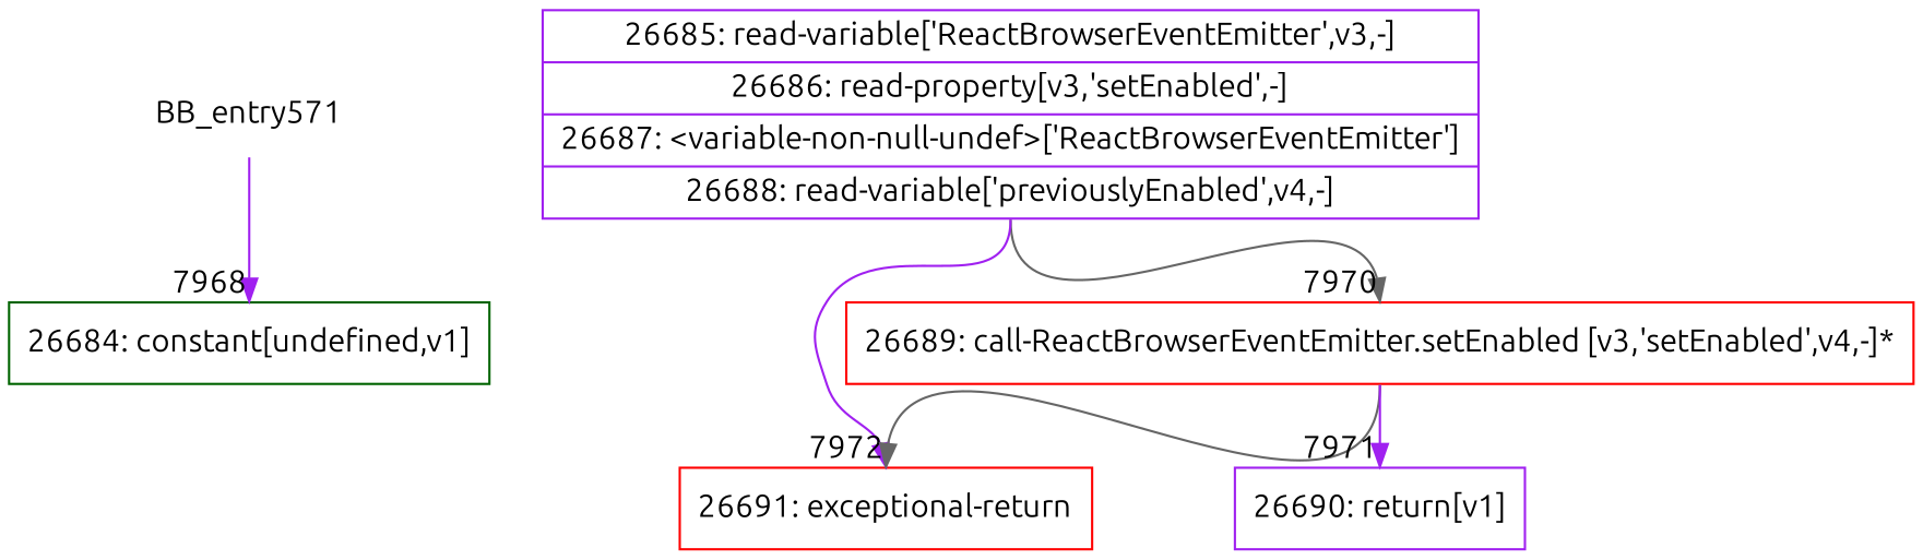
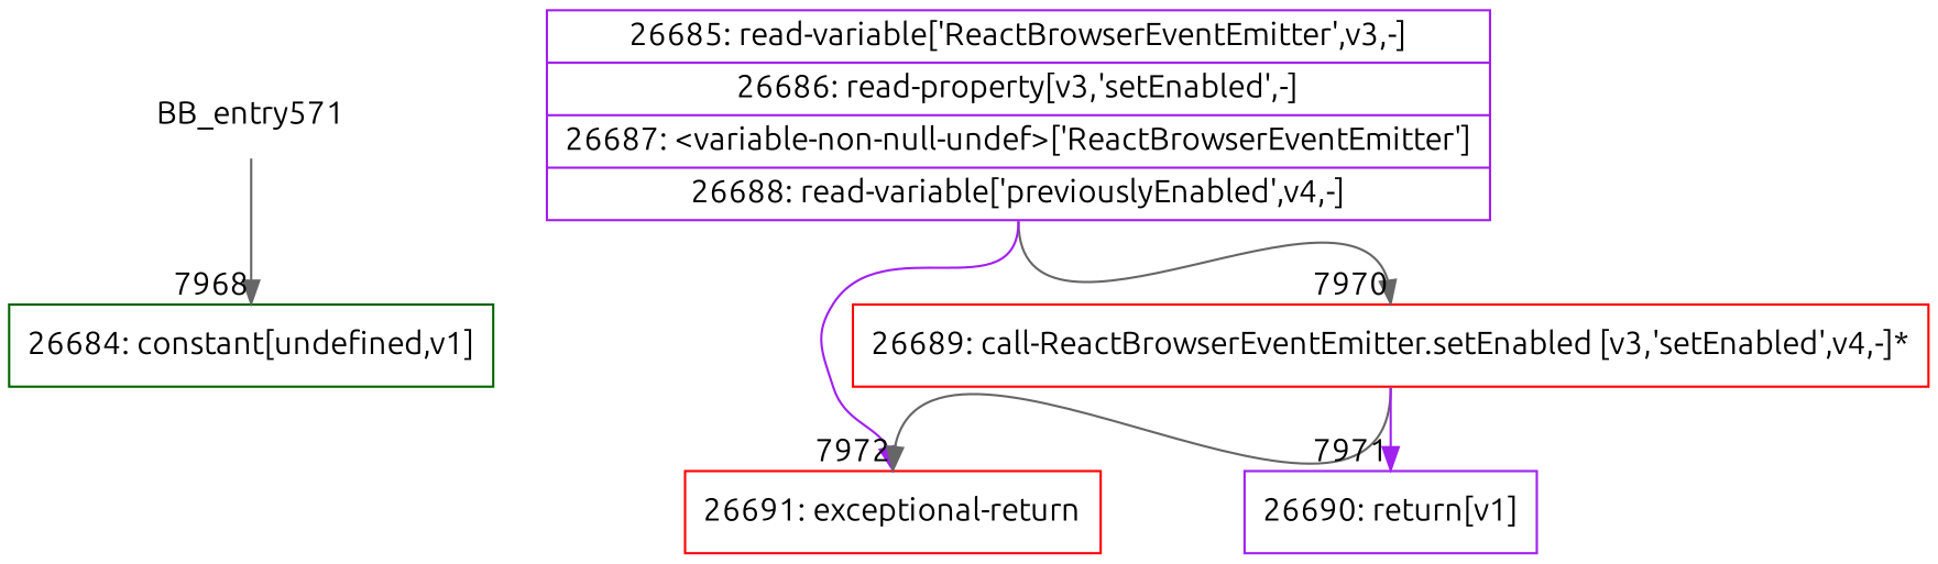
  digraph {
    fontname=Ubuntu
    rankdir=TD
    node [color=red fontname=Ubuntu shape=record]
    edge [color=purple fontname=Ubuntu headport=n tailport=s]
    BB_entry571 [shape=none]
    n2 [color=darkgreen label="{26684: constant[undefined,v1]}"]
    n3 [color=purple label="{26685: read-variable['ReactBrowserEventEmitter',v3,-]|26686: read-property[v3,'setEnabled',-]|26687: \<variable-non-null-undef\>['ReactBrowserEventEmitter']|26688: read-variable['previouslyEnabled',v4,-]}"]
    n4 [label="{26689: call-ReactBrowserEventEmitter.setEnabled [v3,'setEnabled',v4,-]*}"]
    n5 [label="{26691: exceptional-return}"]
    n6 [color=purple label="{26690: return[v1]}"]
-   BB_entry571 -> n2 [headlabel="    7968"]
+   BB_entry571 -> n2 [color=gray40 headlabel="    7968"]
    n3 -> n4 [color=gray40 headlabel="      7970"]
    n3 -> n5 [headlabel="      7972"]
    n4 -> n5 [color=gray40]
    n4 -> n6 [headlabel="      7971"]
  }
